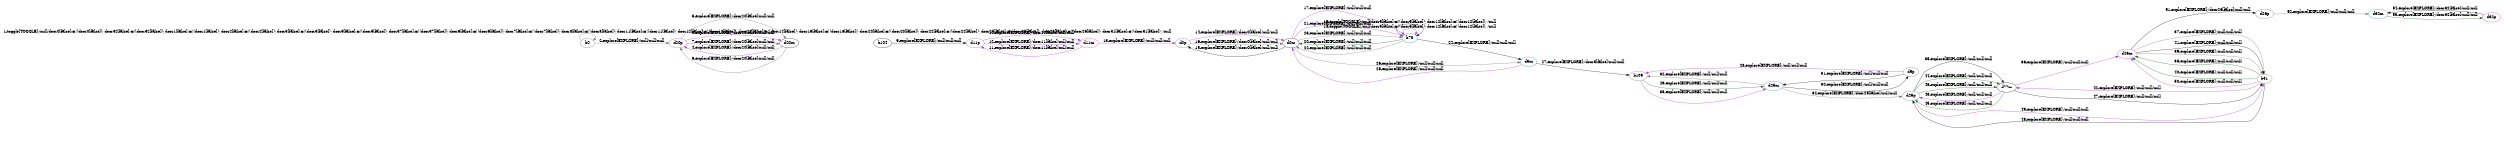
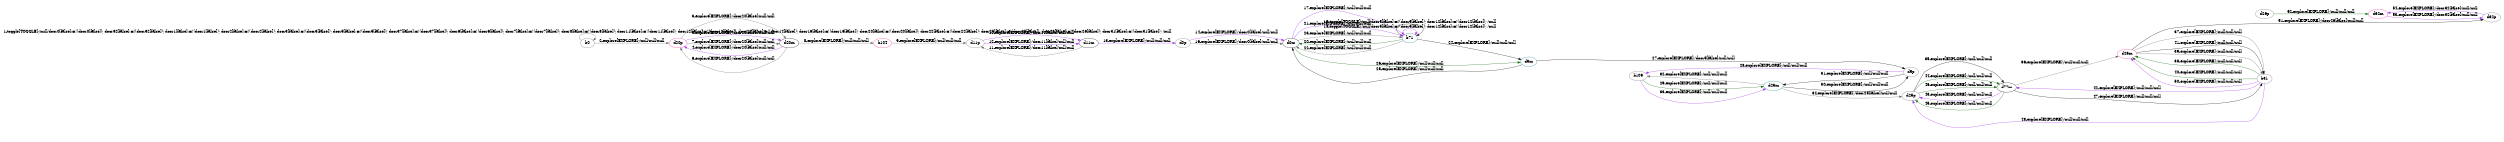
  digraph {
    rankdir=LR
    node [color=gray40]
    edge [color=purple]
    b0
    d20p [color=deeppink]
    d20m [color=black]
-   b104 [color=black]
+   b104 [color=deeppink]
    d11p
-   d11m [color=deeppink]
+   d11m [color=black]
    d0p
    d0m [color=black]
-   b78 [color=teal]
+   b78 [color=teal label=b71]
    d5m [color=teal]
    d5p
    b109
    d25m [color=teal]
    d25p
    n15 [color=black label=d77m]
    b31
    d26m [color=deeppink]
    d26p
-   d32m [color=teal]
-   d32p [color=deeppink]
+   d32m [color=deeppink]
+   d32p
    b0 -> b0 [color=gray40 label="1-toggle[TOGGLE];/null/door0[false]:=!(door0[false]); door32[false]:=!(door32[false]); door1[false]:=!(door1[false]); door2[false]:=!(door2[false]); door3[false]:=!(door3[false]); door5[false]:=!(door5[false]); door37[false]:=!(door37[false]); door6[false]:=!(door6[false]); door7[false]:=!(door7[false]); door8[false]:=!(door8[false]); door11[false]:=!(door11[false]); door12[false]:=!(door12[false]); door14[false]:=!(door14[false]); door16[false]:=!(door16[false]); door20[false]:=!(door20[false]); door22[false]:=!(door22[false]); door25[false]:=!(door25[false]); door26[false]:=!(door26[false]); door31[false]:=!(door31[false]); /null"]
    b0 -> d20p [color=gray40 label="2-explore[EXPLORE];/null/null/null"]
    d20p -> d20m [color=gray40 label="3-explore[EXPLORE];/door20[false]/null/null"]
    d20p -> d20m [label="5-explore[EXPLORE];/door20[false]/null/null"]
    d20p -> d20m [color=gray40 label="7-explore[EXPLORE];/door20[false]/null/null"]
    d20m -> d20p [label="4-explore[EXPLORE];/door20[false]/null/null"]
    d20m -> d20p [color=gray40 label="6-explore[EXPLORE];/door20[false]/null/null"]
-   b104 -> d11p [color=black label="9-explore[EXPLORE];/null/null/null"]
+   d20m -> b104 [color=gray40 label="8-explore[EXPLORE];/null/null/null"]
+   b104 -> d11p [color=gray40 label="9-explore[EXPLORE];/null/null/null"]
    d11p -> d11m [label="10-explore[EXPLORE];/door11[false]/null/null"]
    d11p -> d11m [label="12-explore[EXPLORE];/door11[false]/null/null"]
-   d11m -> d11p [label="11-explore[EXPLORE];/door11[false]/null/null"]
+   d11m -> d11p [color=gray40 label="11-explore[EXPLORE];/door11[false]/null/null"]
    d11m -> d0p [label="13-explore[EXPLORE];/null/null/null"]
    d0p -> d0m [label="14-explore[EXPLORE];/door0[false]/null/null"]
    d0p -> d0m [color=gray40 label="16-explore[EXPLORE];/door0[false]/null/null"]
-   d0m -> d0p [color=black label="15-explore[EXPLORE];/door0[false]/null/null"]
    d0m -> b78 [label="17-explore[EXPLORE];/null/null/null"]
    d0m -> b78 [label="21-explore[EXPLORE];/null/null/null"]
    d0m -> b78 [color=gray40 label="23-explore[EXPLORE];/null/null/null"]
-   d0m -> d5m [color=gray40 label="26-explore[EXPLORE];/null/null/null"]
+   d0m -> d5m [color=darkgreen label="26-explore[EXPLORE];/null/null/null"]
    b78 -> d0m [color=darkgreen label="20-explore[EXPLORE];/null/null/null"]
    b78 -> d0m [color=gray40 label="22-explore[EXPLORE];/null/null/null"]
    b78 -> b78 [label="18-toggle[TOGGLE];/null/door5[false]:=!(door5[false]); door12[false]:=!(door12[false]); /null"]
    b78 -> b78 [color=black label="19-toggle[TOGGLE];/null/door5[false]:=!(door5[false]); door12[false]:=!(door12[false]); /null"]
    b78 -> d5m [color=black label="24-explore[EXPLORE];/null/null/null"]
-   d5m -> d0m [label="25-explore[EXPLORE];/null/null/null"]
-   d5m -> b109 [color=black label="27-explore[EXPLORE];/door5[false]/null/null"]
+   d5m -> d0m [color=black label="25-explore[EXPLORE];/null/null/null"]
+   d5m -> d5p [color=black label="27-explore[EXPLORE];/door5[false]/null/null"]
    d5p -> b109 [label="28-explore[EXPLORE];/null/null/null"]
    d5p -> d25m [color=black label="31-explore[EXPLORE];/null/null/null"]
    b109 -> d25m [color=darkgreen label="29-explore[EXPLORE];/null/null/null"]
    b109 -> d25m [label="33-explore[EXPLORE];/null/null/null"]
    d25m -> d5p [color=black label="30-explore[EXPLORE];/null/null/null"]
    d25m -> b109 [color=gray40 label="32-explore[EXPLORE];/null/null/null"]
    d25m -> d25p [color=gray40 label="34-explore[EXPLORE];/door25[false]/null/null"]
    d25p -> n15 [color=black label="35-explore[EXPLORE];/null/null/null"]
    d25p -> n15 [color=darkgreen label="44-explore[EXPLORE];/null/null/null"]
    d25p -> n15 [color=darkgreen label="46-explore[EXPLORE];/null/null/null"]
-   d25p -> b31 [label="49-explore[EXPLORE];/null/null/null"]
    n15 -> d25p [label="43-explore[EXPLORE];/null/null/null"]
    n15 -> d25p [color=darkgreen label="45-explore[EXPLORE];/null/null/null"]
    n15 -> b31 [color=black label="47-explore[EXPLORE];/null/null/null"]
-   n15 -> d26m [label="36-explore[EXPLORE];/null/null/null"]
-   b31 -> d25p [color=black label="48-explore[EXPLORE];/null/null/null"]
+   n15 -> d26m [color=gray40 label="36-explore[EXPLORE];/null/null/null"]
+   b31 -> d25p [label="48-explore[EXPLORE];/null/null/null"]
    b31 -> n15 [label="42-explore[EXPLORE];/null/null/null"]
    b31 -> d26m [color=darkgreen label="38-explore[EXPLORE];/null/null/null"]
    b31 -> d26m [color=darkgreen label="40-explore[EXPLORE];/null/null/null"]
    b31 -> d26m [label="50-explore[EXPLORE];/null/null/null"]
    d26m -> b31 [color=gray40 label="37-explore[EXPLORE];/null/null/null"]
    d26m -> b31 [color=gray40 label="39-explore[EXPLORE];/null/null/null"]
    d26m -> b31 [color=black label="41-explore[EXPLORE];/null/null/null"]
-   d26m -> d26p [color=black label="51-explore[EXPLORE];/door26[false]/null/null"]
-   d26p -> d32m [color=gray40 label="52-explore[EXPLORE];/null/null/null"]
-   d32m -> d32p [color=darkgreen label="53-explore[EXPLORE];/door32[false]/null/null"]
-   d32p -> d32m [color=black label="54-explore[EXPLORE];/door32[false]/null/null"]
+   d26m -> d32p [color=black label="51-explore[EXPLORE];/door26[false]/null/null"]
+   d26p -> d32m [color=darkgreen label="52-explore[EXPLORE];/null/null/null"]
+   d32m -> d32p [label="53-explore[EXPLORE];/door32[false]/null/null"]
+   d32p -> d32m [label="54-explore[EXPLORE];/door32[false]/null/null"]
  }
